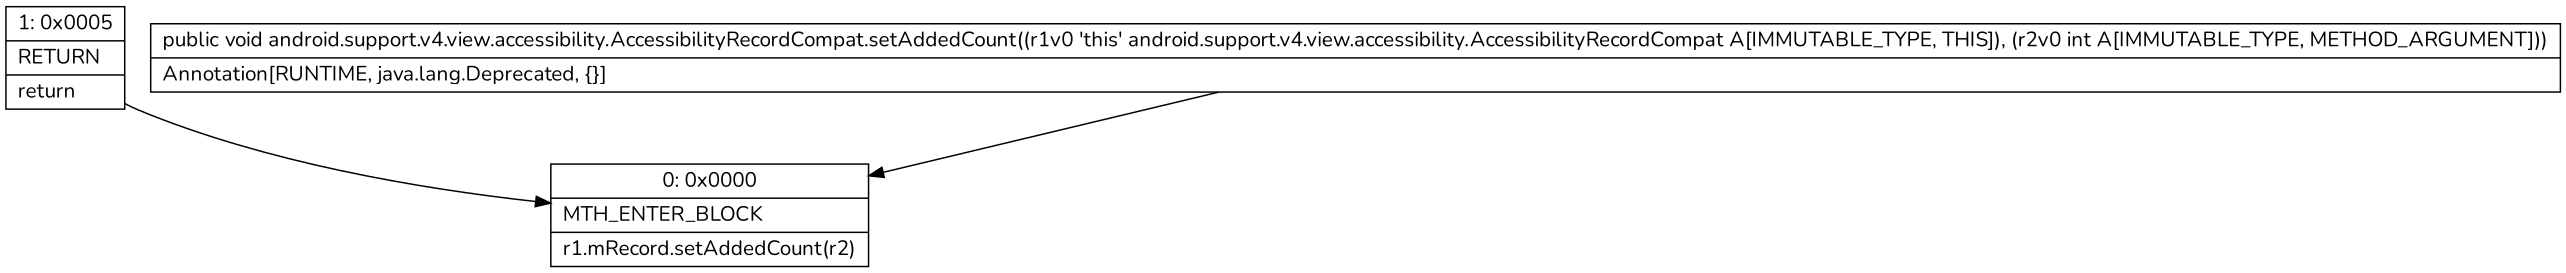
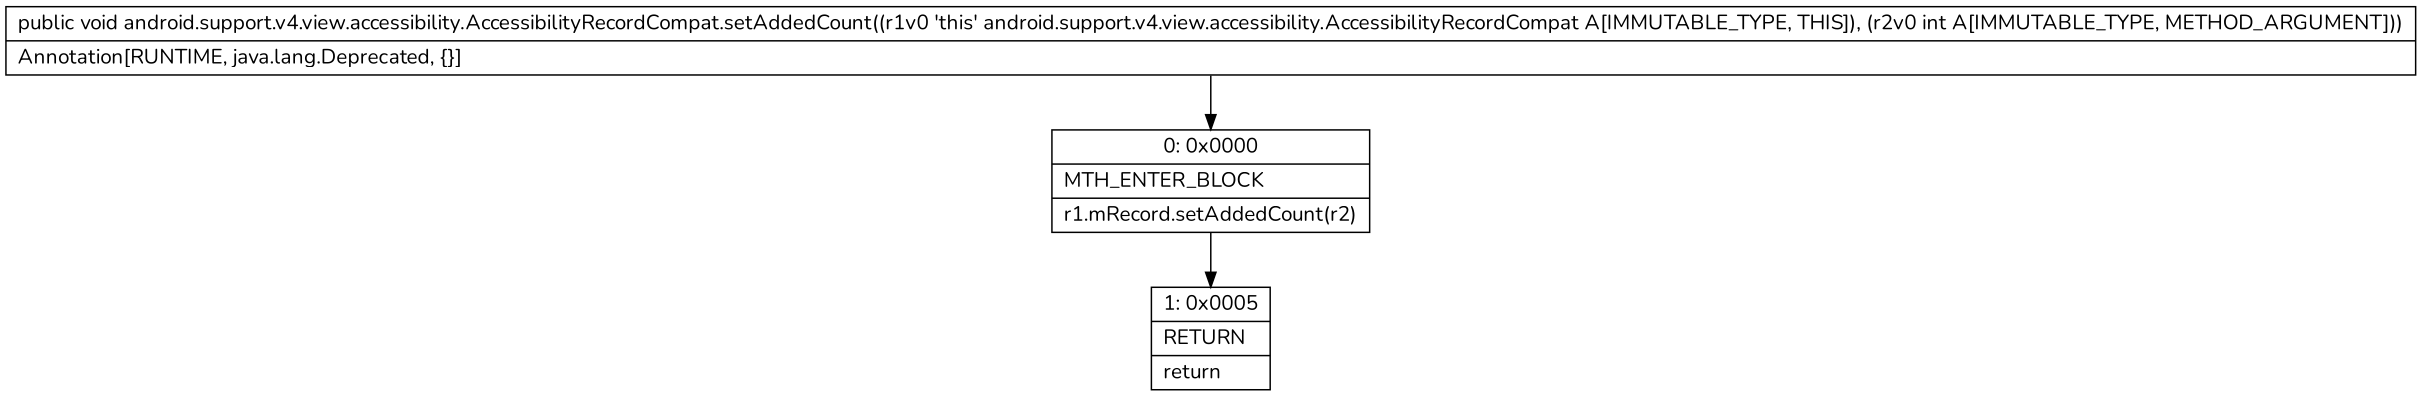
  digraph {
    fontname=Nunito
    node [shape=record fontname=Nunito]
    edge [fontname=Nunito]
    n1 [label="{0\:\ 0x0000|MTH_ENTER_BLOCK\l|r1.mRecord.setAddedCount(r2)\l}"]
    n2 [label="{1\:\ 0x0005|RETURN\l|return\l}"]
    n3 [label="{public void android.support.v4.view.accessibility.AccessibilityRecordCompat.setAddedCount((r1v0 'this' android.support.v4.view.accessibility.AccessibilityRecordCompat A[IMMUTABLE_TYPE, THIS]), (r2v0 int A[IMMUTABLE_TYPE, METHOD_ARGUMENT]))  | Annotation[RUNTIME, java.lang.Deprecated, \{\}]\l}"]
-   n2 -> n1
+   n1 -> n2
    n3 -> n1
  }
